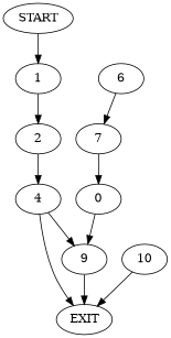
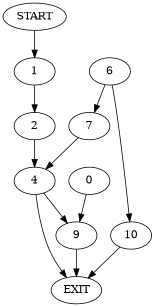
  digraph {
    n1 [label=START]
    1
    2
    n4 [label=EXIT]
    4
    9
    6
    7
    10
    n10 [label=0]
    n1 -> 1
    1 -> 2
    2 -> 4
    4 -> n4
    4 -> 9
    9 -> n4
    6 -> 7
-   7 -> n10
+   6 -> 10
+   7 -> 4
    10 -> n4
    n10 -> 9
  }
